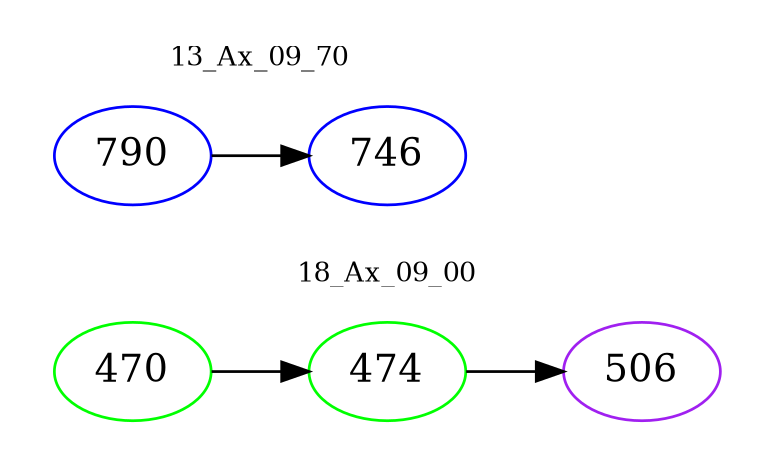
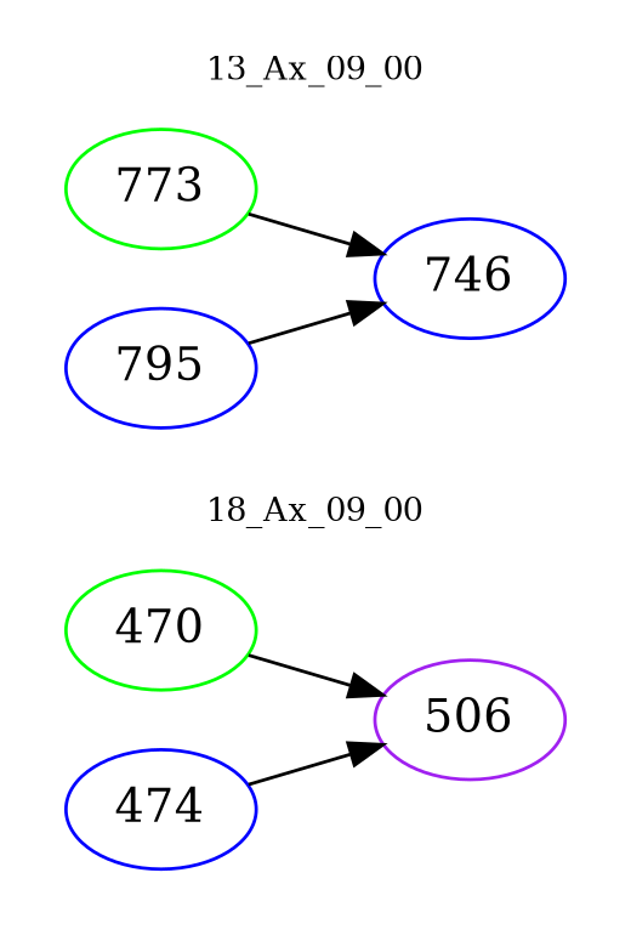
  digraph {
    rankdir=LR
    node [color=blue]
    edge [color=black]
    n1 [color=green label=470]
-   n2 [color=green label=474]
+   n2 [label=474]
    n3 [color=purple label=506]
+   n4 [color=green label=773]
    n5 [label=746]
-   n6 [label=790]
+   n6 [label=795]
    subgraph cluster_1 {
      color=white
      fontsize=10
      label="18_Ax_09_00"
      n1
      n2
      n3
    }
    subgraph cluster_2 {
      color=white
      fontsize=10
-     label="13_Ax_09_70"
+     label="13_Ax_09_00"
+     n4
      n5
      n6
    }
-   n1 -> n2
+   n1 -> n3
    n2 -> n3
+   n4 -> n5
    n6 -> n5
  }
